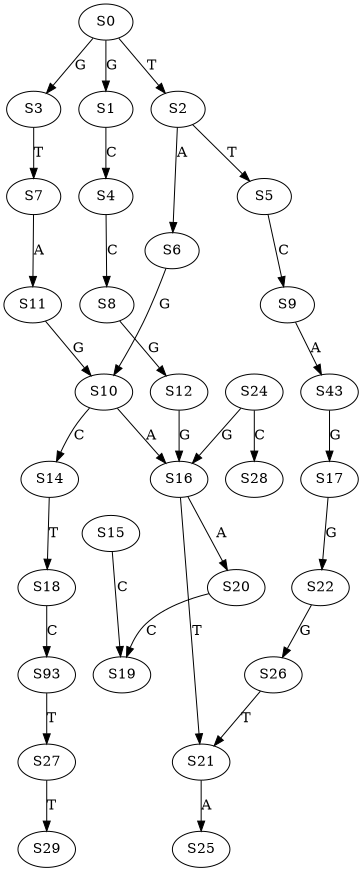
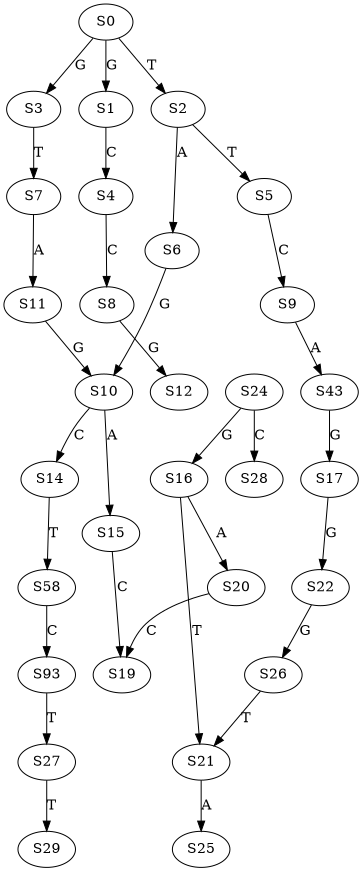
  strict digraph {
    S0
    S1
    S2
    S3
    S4
    S5
    S6
    S7
    S8
    S9
    S10
    S11
    S12
    n14 [label=S43]
    S14
    S15
    S16
    S17
-   S18
+   S18 [label=S58]
    S19
    S20
    S21
    S22
    n24 [label=S93]
    S25
    S26
    S27
    S24
    S28
    S29
    S0 -> S1 [label=G]
    S0 -> S2 [label=T]
    S0 -> S3 [label=G]
    S1 -> S4 [label=C]
    S2 -> S5 [label=T]
    S2 -> S6 [label=A]
    S3 -> S7 [label=T]
    S4 -> S8 [label=C]
    S5 -> S9 [label=C]
    S6 -> S10 [label=G]
    S7 -> S11 [label=A]
    S8 -> S12 [label=G]
    S9 -> n14 [label=A]
    S10 -> S14 [label=C]
-   S10 -> S16 [label=A]
+   S10 -> S15 [label=A]
    S11 -> S10 [label=G]
-   S12 -> S16 [label=G]
    n14 -> S17 [label=G]
    S14 -> S18 [label=T]
    S15 -> S19 [label=C]
    S16 -> S20 [label=A]
    S16 -> S21 [label=T]
    S17 -> S22 [label=G]
    S18 -> n24 [label=C]
    S20 -> S19 [label=C]
    S21 -> S25 [label=A]
    S22 -> S26 [label=G]
    n24 -> S27 [label=T]
    S26 -> S21 [label=T]
    S27 -> S29 [label=T]
    S24 -> S16 [label=G]
    S24 -> S28 [label=C]
  }
